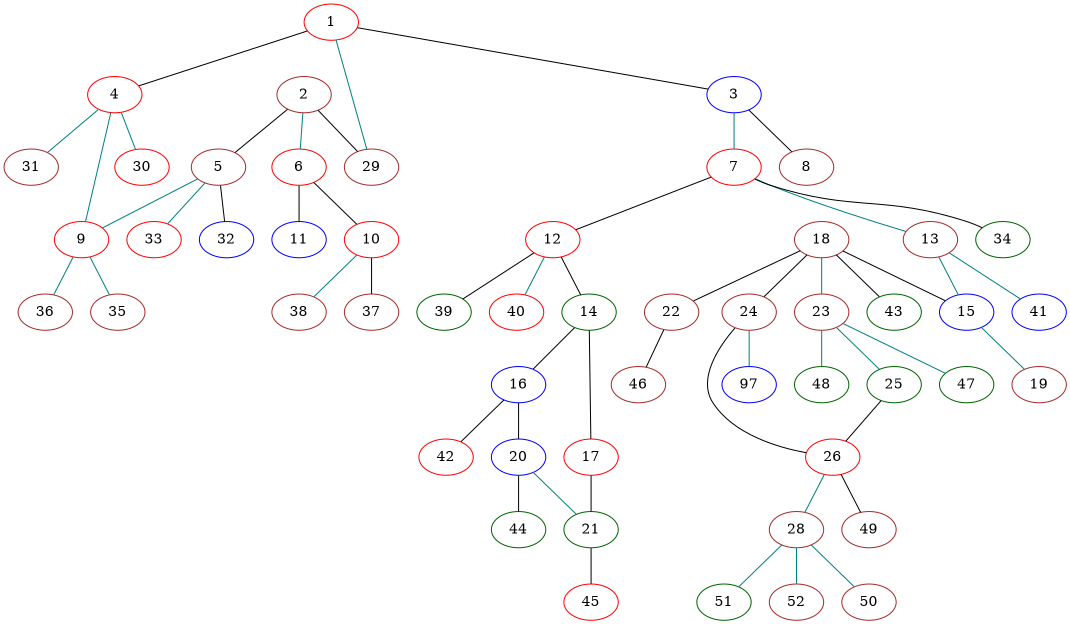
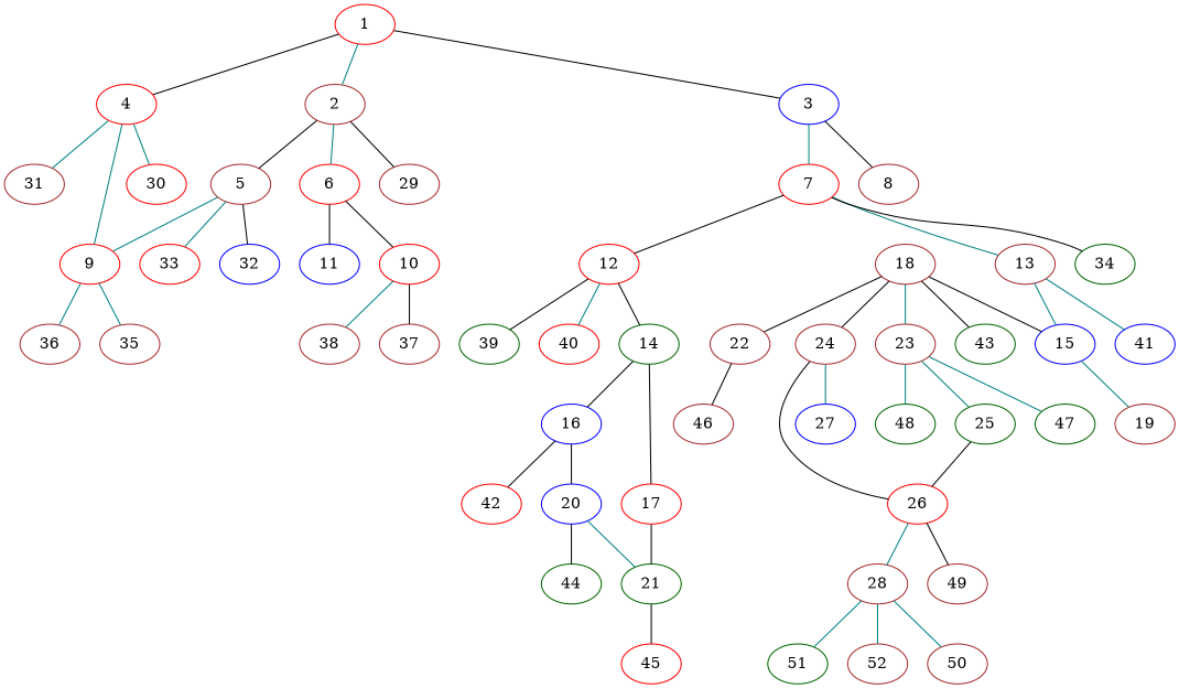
  graph {
    node [chem=H color=brown]
    edge [color=black valence=1]
    1 [chem=N color=red]
    2 [chem=C]
    3 [chem=C color=blue]
    4 [chem=C color=red]
    5 [chem=C]
    6 [chem=C color=red]
    29
    7 [chem=C color=red]
    8 [chem=O]
    9 [chem=C color=red]
    30 [color=red]
    31
    32 [color=blue]
    33 [color=red]
    10 [chem=N color=red]
    11 [chem=O color=blue]
    12 [chem=C color=red]
    13 [chem=N]
    34 [color=darkgreen]
    35
    36
    37
    38
    14 [chem=C color=darkgreen]
    39 [color=darkgreen]
    40 [color=red]
    15 [chem=C color=blue]
    41 [color=blue]
    16 [chem=C color=blue]
    17 [chem=N color=red]
    19 [chem=O]
    20 [chem=N color=blue]
    42 [color=red]
    21 [chem=C color=darkgreen]
    44 [color=darkgreen]
    45 [color=red]
    18 [chem=C]
    22 [chem=N]
    23 [chem=C]
    43 [color=darkgreen]
    24 [chem=C]
    46
    25 [chem=S color=darkgreen]
    47 [color=darkgreen]
    48 [color=darkgreen]
    26 [chem=C color=red]
-   27 [chem=O color=blue label=97]
+   27 [chem=O color=blue]
    28 [chem=C]
    49
    50
    51 [color=darkgreen]
    52
-   1 -- 29 [color=teal]
+   1 -- 2 [color=teal]
    1 -- 3
    1 -- 4
    2 -- 5
    2 -- 6 [color=teal]
    2 -- 29
    3 -- 7 [color=teal]
    3 -- 8 [valence=2]
    4 -- 9 [color=teal]
    4 -- 30 [color=teal]
    4 -- 31 [color=teal]
    5 -- 9 [color=teal]
    5 -- 32
    5 -- 33 [color=teal]
    6 -- 10
    6 -- 11 [valence=2]
    7 -- 12
    7 -- 13 [color=teal]
    7 -- 34
    9 -- 35 [color=teal]
    9 -- 36 [color=teal]
    10 -- 37
    10 -- 38 [color=teal]
    12 -- 14
    12 -- 39
    12 -- 40 [color=teal]
    13 -- 15 [color=teal]
    13 -- 41 [color=teal]
    14 -- 16 [valence=2]
    14 -- 17
    15 -- 19 [color=teal valence=2]
    16 -- 20
    16 -- 42
    17 -- 21 [valence=2]
    20 -- 21 [color=teal]
    20 -- 44
    21 -- 45
    18 -- 15
    18 -- 22
    18 -- 23 [color=teal]
    18 -- 43
    18 -- 24
    22 -- 46
    23 -- 25 [color=teal]
    23 -- 47 [color=teal]
    23 -- 48 [color=teal]
    24 -- 26
    24 -- 27 [color=teal valence=2]
    25 -- 26
    26 -- 28 [color=teal]
    26 -- 49
    28 -- 50 [color=teal]
    28 -- 51 [color=teal]
    28 -- 52 [color=teal]
  }
